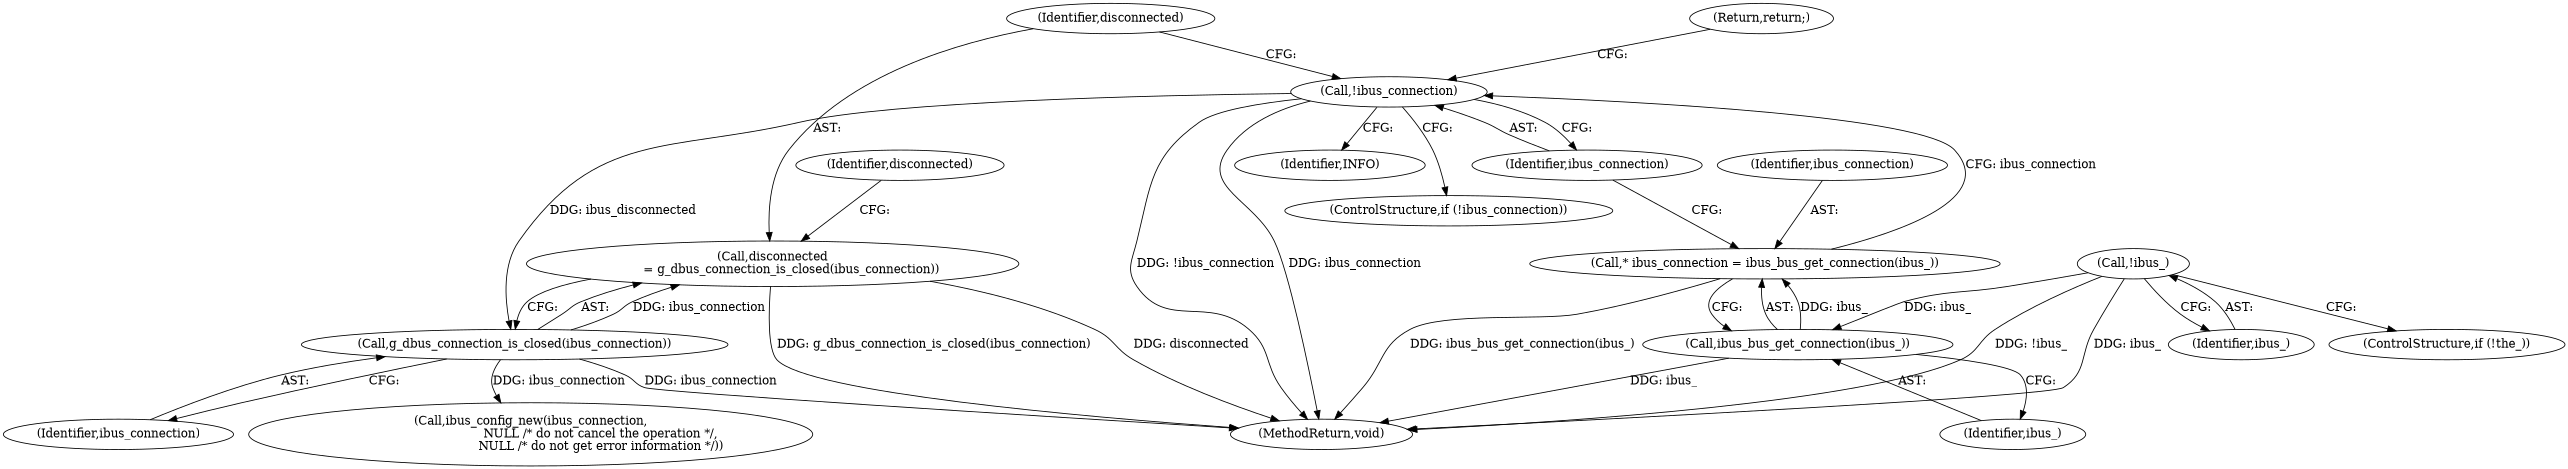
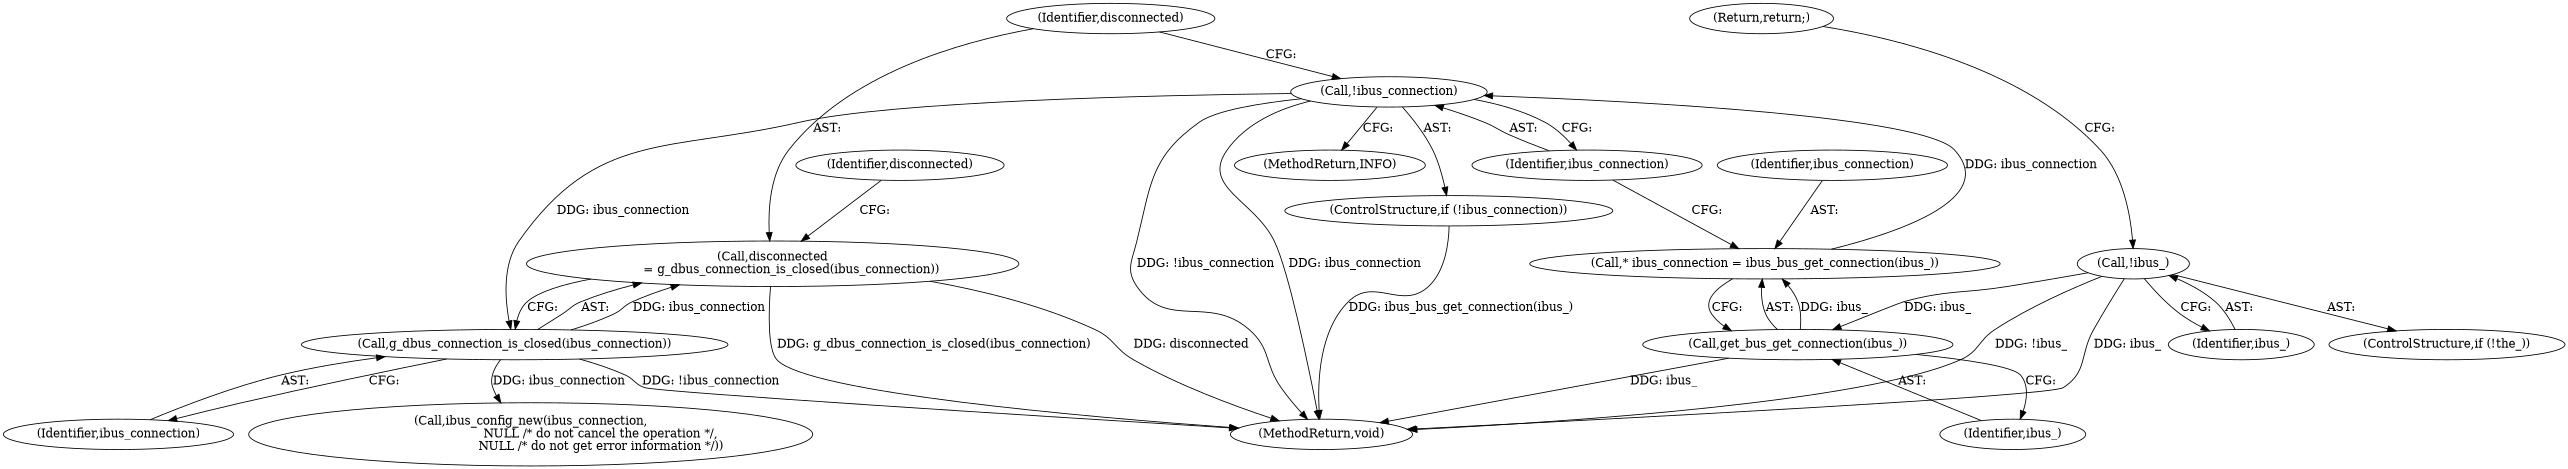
  digraph {
    n1 [label="(Call,disconnected\n          = g_dbus_connection_is_closed(ibus_connection))"]
    n2 [label="(Call,g_dbus_connection_is_closed(ibus_connection))"]
    n3 [label="(MethodReturn,void)"]
    n4 [label="(Call,ibus_config_new(ibus_connection,\n                                     NULL /* do not cancel the operation */,\n                                     NULL /* do not get error information */))"]
    n5 [label="(Identifier,ibus_connection)"]
    n6 [label="(Call,!ibus_connection)"]
    n7 [label="(ControlStructure,if (!ibus_connection))"]
    n8 [label="(Identifier,ibus_connection)"]
-   n9 [label="(Identifier,INFO)"]
+   n9 [label="(MethodReturn,INFO)"]
    n10 [label="(Call,* ibus_connection = ibus_bus_get_connection(ibus_))"]
-   n11 [label="(Call,ibus_bus_get_connection(ibus_))"]
+   n11 [label="(Call,get_bus_get_connection(ibus_))"]
    n12 [label="(Identifier,ibus_)"]
    n13 [label="(Call,!ibus_)"]
    n14 [label="(Identifier,ibus_)"]
    n15 [label="(ControlStructure,if (!the_))"]
    n16 [label="(Return,return;)"]
    n17 [label="(Identifier,disconnected)"]
    n18 [label="(Identifier,disconnected)"]
    n19 [label="(Identifier,ibus_connection)"]
    n1 -> n2 [label="CFG: "]
    n1 -> n3 [label="DDG: disconnected"]
    n1 -> n3 [label="DDG: g_dbus_connection_is_closed(ibus_connection)"]
    n2 -> n1 [label="AST: "]
    n2 -> n1 [label="DDG: ibus_connection"]
-   n2 -> n3 [label="DDG: ibus_connection"]
+   n2 -> n3 [label="DDG: !ibus_connection"]
    n2 -> n4 [label="DDG: ibus_connection"]
    n2 -> n5 [label="CFG: "]
    n5 -> n2 [label="AST: "]
-   n6 -> n2 [label="DDG: ibus_disconnected"]
+   n6 -> n2 [label="DDG: ibus_connection"]
    n6 -> n3 [label="DDG: !ibus_connection"]
    n6 -> n3 [label="DDG: ibus_connection"]
-   n6 -> n7 [label="CFG: "]
+   n6 -> n7 [label="AST: "]
    n6 -> n8 [label="CFG: "]
    n6 -> n9 [label="CFG: "]
    n8 -> n6 [label="AST: "]
    n8 -> n10 [label="CFG: "]
-   n10 -> n3 [label="DDG: ibus_bus_get_connection(ibus_)"]
-   n10 -> n6 [label="CFG: ibus_connection"]
+   n7 -> n3 [label="DDG: ibus_bus_get_connection(ibus_)"]
+   n10 -> n6 [label="DDG: ibus_connection"]
    n10 -> n11 [label="CFG: "]
    n11 -> n3 [label="DDG: ibus_"]
    n11 -> n10 [label="AST: "]
    n11 -> n10 [label="DDG: ibus_"]
    n11 -> n12 [label="CFG: "]
    n12 -> n11 [label="AST: "]
    n13 -> n3 [label="DDG: !ibus_"]
    n13 -> n3 [label="DDG: ibus_"]
    n13 -> n11 [label="DDG: ibus_"]
    n13 -> n14 [label="CFG: "]
-   n13 -> n15 [label="CFG: "]
+   n13 -> n15 [label="AST: "]
    n14 -> n13 [label="AST: "]
-   n16 -> n6 [label="CFG: "]
+   n16 -> n13 [label="CFG: "]
    n17 -> n1 [label="CFG: "]
    n18 -> n1 [label="AST: "]
    n18 -> n6 [label="CFG: "]
    n19 -> n10 [label="AST: "]
  }
